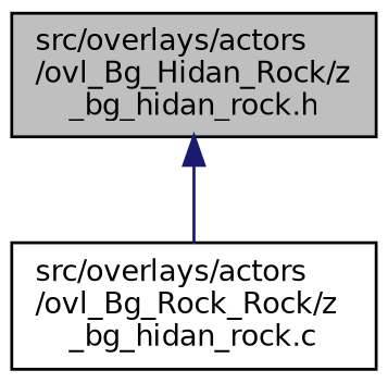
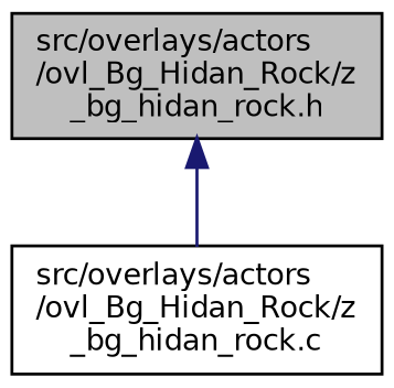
  digraph {
    node [color=black fontname=Helvetica fontsize=10 shape=record style=filled]
    n1 [fillcolor=grey75 fontcolor=black height=0.2 label="src/overlays/actors\l/ovl_Bg_Hidan_Rock/z\l_bg_hidan_rock.h" width=0.4]
-   n2 [fillcolor=white height=0.2 label="src/overlays/actors\l/ovl_Bg_Rock_Rock/z\l_bg_hidan_rock.c" width=0.4]
+   n2 [fillcolor=white height=0.2 label="src/overlays/actors\l/ovl_Bg_Hidan_Rock/z\l_bg_hidan_rock.c" width=0.4]
    n1 -> n2 [color=midnightblue dir=back fontname=Helvetica fontsize=10 labelfontname=Helvetica labelfontsize=10 style=solid]
  }
